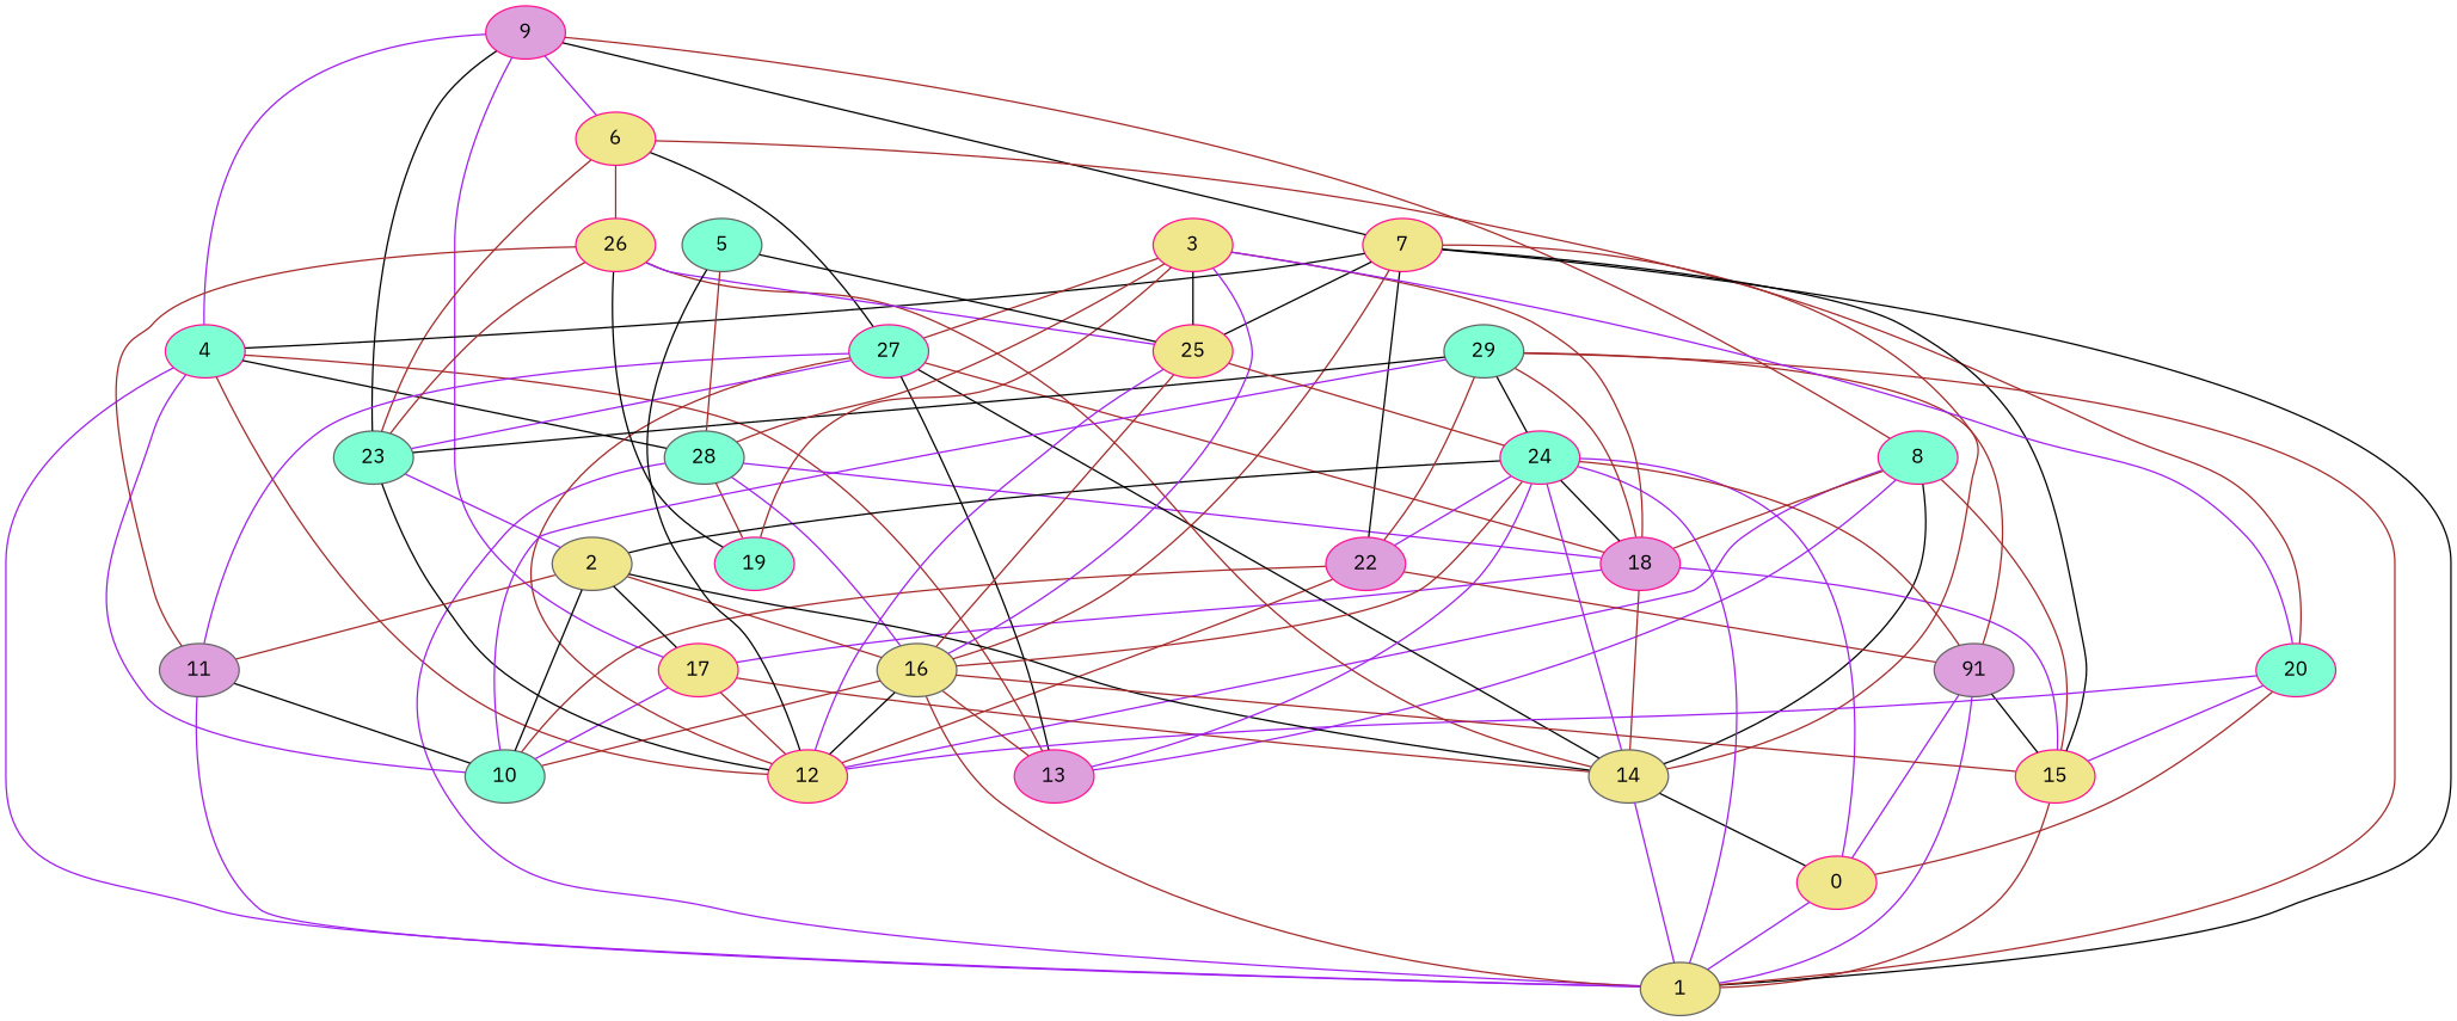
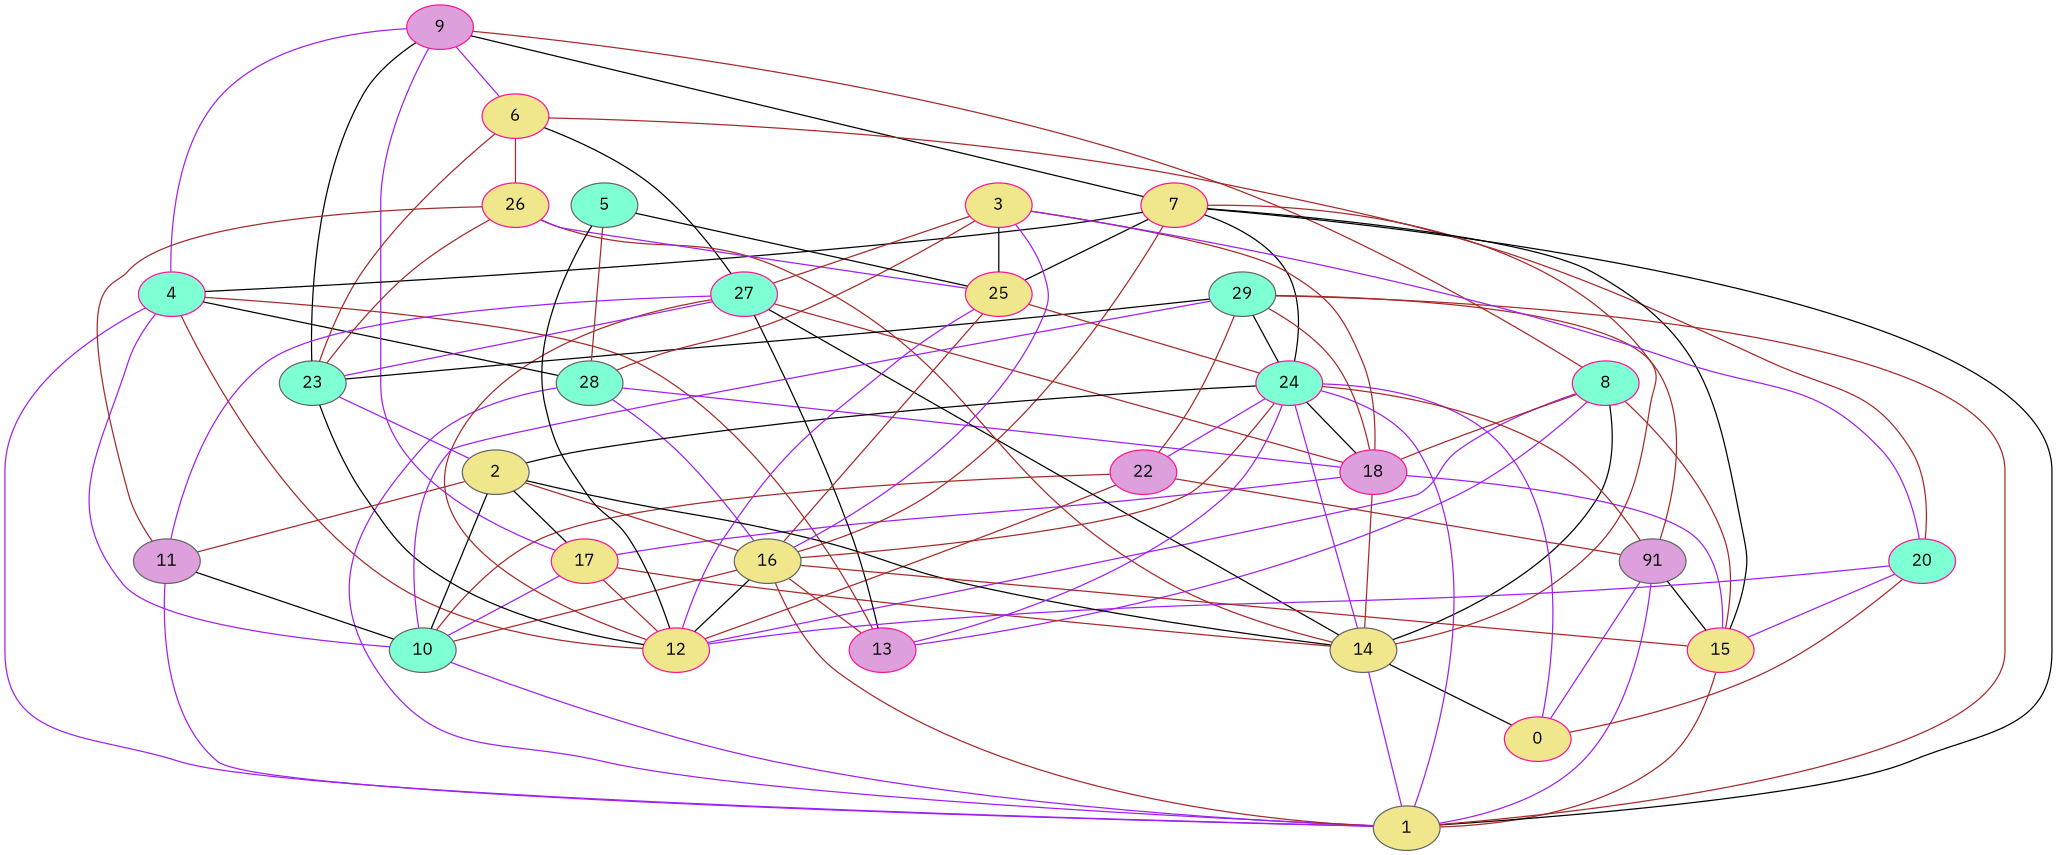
  digraph {
    fontname="IBM Plex Sans"
    node [color=deeppink fillcolor=khaki fontname="IBM Plex Sans" style=filled]
    edge [color=brown dir=none fontname="IBM Plex Sans"]
    4 [fillcolor=aquamarine]
    12
    10 [color=gray40 fillcolor=aquamarine]
    1 [color=gray40]
    28 [color=gray40 fillcolor=aquamarine]
    13 [fillcolor=plum]
    8 [fillcolor=aquamarine]
    18 [fillcolor=plum]
    14 [color=gray40]
    15
    17
    0
    22 [fillcolor=plum]
    n14 [color=gray40 fillcolor=plum label=91]
    9 [fillcolor=plum]
    6
    23 [color=gray40 fillcolor=aquamarine]
    7
    27 [fillcolor=aquamarine]
    26
    20 [fillcolor=aquamarine]
    2 [color=gray40]
    24 [fillcolor=aquamarine]
    16 [color=gray40]
    11 [color=gray40 fillcolor=plum]
-   19 [fillcolor=aquamarine]
    29 [color=gray40 fillcolor=aquamarine]
    3
    25
    5 [color=gray40 fillcolor=aquamarine]
    subgraph sub_1 {
      4
      12
      10
      1
      28
      13
      8
      18
      14
      15
      17
      0
      22
      n14
      9
      6
      23
      7
      27
      26
      20
      2
      24
      16
      11
-     19
      29
      3
      25
      5
    }
    4 -> 12
    4 -> 10 [color=purple]
    4 -> 1 [color=purple]
    4 -> 28 [color=black]
    4 -> 13
-   0 -> 1 [color=purple]
+   10 -> 1 [color=purple]
    28 -> 1 [color=purple]
    28 -> 18 [color=purple]
    28 -> 16 [color=purple]
-   28 -> 19
    8 -> 12 [color=purple]
    8 -> 13 [color=purple]
    8 -> 18
    8 -> 14 [color=black]
    8 -> 15
    18 -> 14
    18 -> 15 [color=purple]
    18 -> 17 [color=purple]
    14 -> 1 [color=purple]
    14 -> 0 [color=black]
    15 -> 1
    17 -> 12
    17 -> 10 [color=purple]
    17 -> 14
    22 -> 12
    22 -> 10
    22 -> n14
    n14 -> 1 [color=purple]
    n14 -> 15 [color=black]
    n14 -> 0 [color=purple]
    9 -> 4 [color=purple]
    9 -> 8
    9 -> 17 [color=purple]
    9 -> 6 [color=purple]
    9 -> 23 [color=black]
    9 -> 7 [color=black]
    6 -> 23
    6 -> 27 [color=black]
    6 -> 26
    6 -> 20
    23 -> 12 [color=black]
    23 -> 2 [color=purple]
    7 -> 4 [color=black]
    7 -> 1 [color=black]
    7 -> 14
    7 -> 15 [color=black]
-   7 -> 22 [color=black]
+   7 -> 24 [color=black]
    7 -> 16
    7 -> 25 [color=black]
    27 -> 12
    27 -> 13 [color=black]
    27 -> 18
    27 -> 14 [color=black]
    27 -> 23 [color=purple]
    27 -> 11 [color=purple]
    26 -> 14
    26 -> 23
    26 -> 11
-   26 -> 19 [color=black]
    26 -> 25 [color=purple]
    20 -> 12 [color=purple]
    20 -> 15 [color=purple]
    20 -> 0
    2 -> 10 [color=black]
    2 -> 14 [color=black]
    2 -> 17 [color=black]
    2 -> 16
    2 -> 11
    24 -> 1 [color=purple]
    24 -> 13 [color=purple]
    24 -> 18 [color=black]
    24 -> 14 [color=purple]
    24 -> 0 [color=purple]
    24 -> 22 [color=purple]
    24 -> n14
    24 -> 2 [color=black]
    24 -> 16
    16 -> 12 [color=black]
    16 -> 10
    16 -> 1
    16 -> 13
    16 -> 15
    11 -> 10 [color=black]
    11 -> 1 [color=purple]
    29 -> 10 [color=purple]
    29 -> 1
    29 -> 18
    29 -> 22
    29 -> n14
    29 -> 23 [color=black]
    29 -> 24 [color=black]
    3 -> 28
    3 -> 18
    3 -> 27
    3 -> 20 [color=purple]
    3 -> 16 [color=purple]
-   3 -> 19
    3 -> 25 [color=black]
    25 -> 12 [color=purple]
    25 -> 24
    25 -> 16
    5 -> 12 [color=black]
    5 -> 28
    5 -> 25 [color=black]
  }
